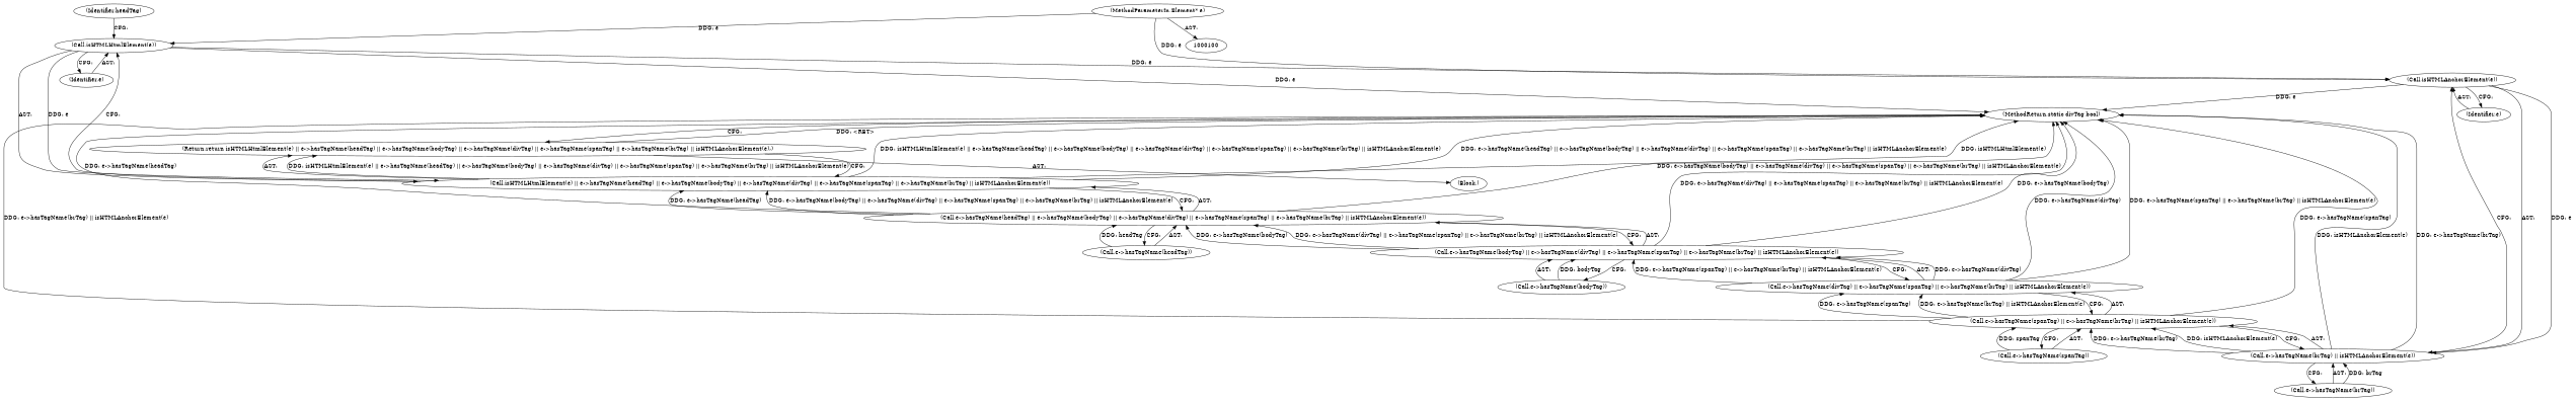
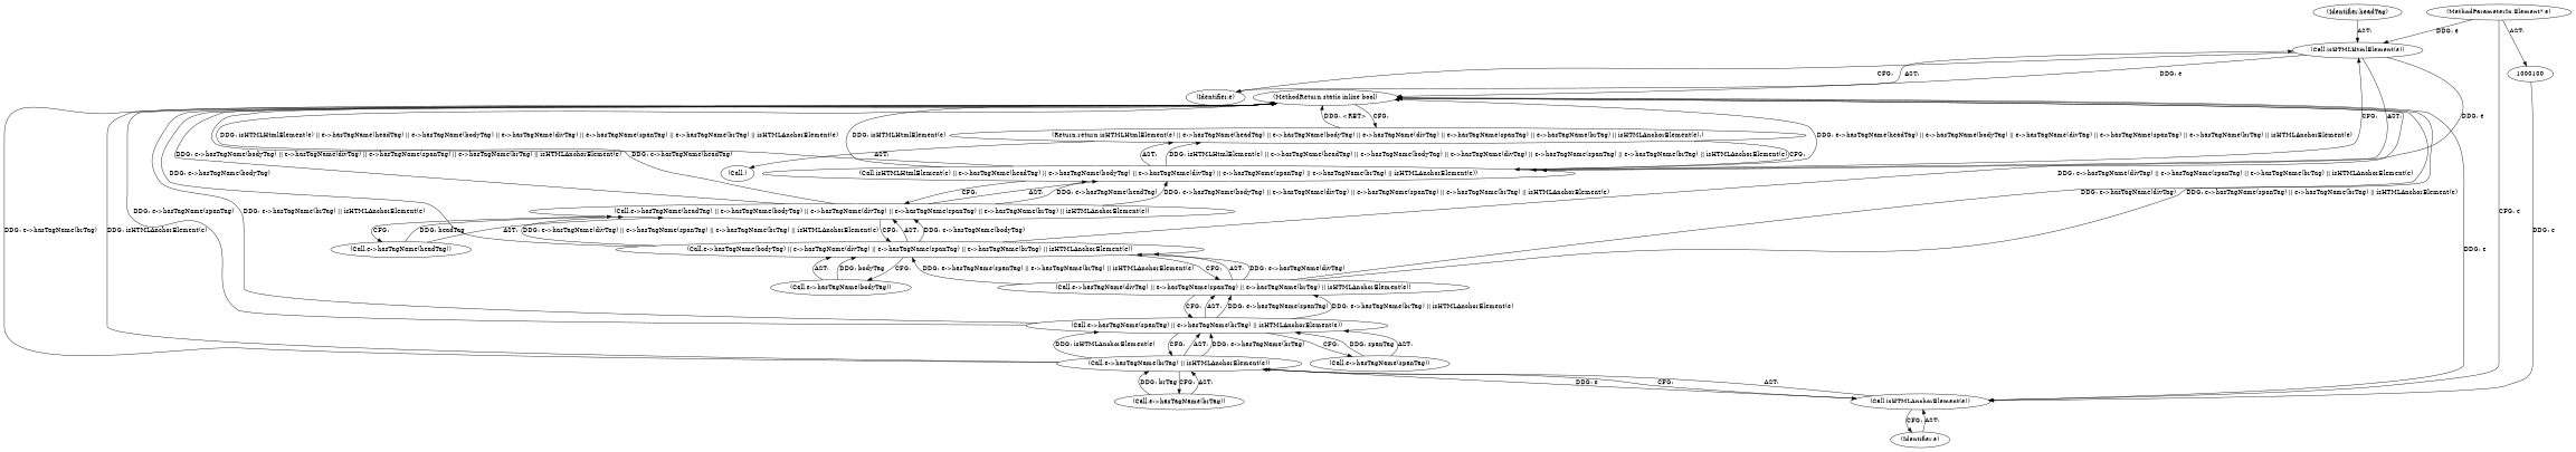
  digraph {
    n1 [label="(MethodParameterIn,Element* e)"]
    n2 [label="(Call,isHTMLHtmlElement(e))"]
    n3 [label="(Call,isHTMLAnchorElement(e))"]
    1000100
-   n5 [label="(MethodReturn,static divTag bool)"]
+   n5 [label="(MethodReturn,static inline bool)"]
    n6 [label="(Call,isHTMLHtmlElement(e) || e->hasTagName(headTag) || e->hasTagName(bodyTag) || e->hasTagName(divTag) || e->hasTagName(spanTag) || e->hasTagName(brTag) || isHTMLAnchorElement(e))"]
    n7 [label="(Identifier,e)"]
    n8 [label="(Call,e->hasTagName(brTag) || isHTMLAnchorElement(e))"]
    n9 [label="(Identifier,e)"]
    n10 [label="(Return,return isHTMLHtmlElement(e) || e->hasTagName(headTag) || e->hasTagName(bodyTag) || e->hasTagName(divTag) || e->hasTagName(spanTag) || e->hasTagName(brTag) || isHTMLAnchorElement(e);)"]
    n11 [label="(Call,e->hasTagName(headTag) || e->hasTagName(bodyTag) || e->hasTagName(divTag) || e->hasTagName(spanTag) || e->hasTagName(brTag) || isHTMLAnchorElement(e))"]
-   n12 [label="(Block,)"]
+   n12 [label="(Call,)"]
    n13 [label="(Call,e->hasTagName(bodyTag) || e->hasTagName(divTag) || e->hasTagName(spanTag) || e->hasTagName(brTag) || isHTMLAnchorElement(e))"]
    n14 [label="(Call,e->hasTagName(headTag))"]
    n15 [label="(Call,e->hasTagName(spanTag) || e->hasTagName(brTag) || isHTMLAnchorElement(e))"]
    n16 [label="(Call,e->hasTagName(brTag))"]
    n17 [label="(Call,e->hasTagName(divTag) || e->hasTagName(spanTag) || e->hasTagName(brTag) || isHTMLAnchorElement(e))"]
    n18 [label="(Call,e->hasTagName(spanTag))"]
    n19 [label="(Call,e->hasTagName(bodyTag))"]
    n20 [label="(Identifier,headTag)"]
    n1 -> n2 [label="DDG: e"]
-   n1 -> n3 [label="DDG: e"]
+   n1 -> n3 [label="CFG: e"]
    n1 -> 1000100 [label="AST: "]
-   n2 -> n3 [label="DDG: e"]
+   1000100 -> n3 [label="DDG: e"]
    n2 -> n5 [label="DDG: e"]
    n2 -> n6 [label="AST: "]
    n2 -> n6 [label="DDG: e"]
    n2 -> n7 [label="CFG: "]
    n3 -> n5 [label="DDG: e"]
    n3 -> n8 [label="AST: "]
    n3 -> n8 [label="DDG: e"]
    n3 -> n9 [label="CFG: "]
    n5 -> n10 [label="CFG: "]
    n6 -> n2 [label="CFG: "]
    n6 -> n5 [label="DDG: e->hasTagName(headTag) || e->hasTagName(bodyTag) || e->hasTagName(divTag) || e->hasTagName(spanTag) || e->hasTagName(brTag) || isHTMLAnchorElement(e)"]
    n6 -> n5 [label="DDG: isHTMLHtmlElement(e) || e->hasTagName(headTag) || e->hasTagName(bodyTag) || e->hasTagName(divTag) || e->hasTagName(spanTag) || e->hasTagName(brTag) || isHTMLAnchorElement(e)"]
    n6 -> n5 [label="DDG: isHTMLHtmlElement(e)"]
    n6 -> n10 [label="AST: "]
    n6 -> n10 [label="DDG: isHTMLHtmlElement(e) || e->hasTagName(headTag) || e->hasTagName(bodyTag) || e->hasTagName(divTag) || e->hasTagName(spanTag) || e->hasTagName(brTag) || isHTMLAnchorElement(e)"]
    n6 -> n11 [label="CFG: "]
    n7 -> n2 [label="AST: "]
    n8 -> n3 [label="CFG: "]
    n8 -> n5 [label="DDG: isHTMLAnchorElement(e)"]
    n8 -> n5 [label="DDG: e->hasTagName(brTag)"]
    n8 -> n15 [label="AST: "]
    n8 -> n15 [label="DDG: e->hasTagName(brTag)"]
    n8 -> n15 [label="DDG: isHTMLAnchorElement(e)"]
    n8 -> n16 [label="CFG: "]
    n9 -> n3 [label="AST: "]
    n10 -> n5 [label="DDG: <RET>"]
    n10 -> n6 [label="CFG: "]
    n10 -> n12 [label="AST: "]
    n11 -> n5 [label="DDG: e->hasTagName(headTag)"]
    n11 -> n5 [label="DDG: e->hasTagName(bodyTag) || e->hasTagName(divTag) || e->hasTagName(spanTag) || e->hasTagName(brTag) || isHTMLAnchorElement(e)"]
    n11 -> n6 [label="AST: "]
    n11 -> n6 [label="DDG: e->hasTagName(headTag)"]
    n11 -> n6 [label="DDG: e->hasTagName(bodyTag) || e->hasTagName(divTag) || e->hasTagName(spanTag) || e->hasTagName(brTag) || isHTMLAnchorElement(e)"]
    n11 -> n13 [label="CFG: "]
    n11 -> n14 [label="CFG: "]
    n13 -> n5 [label="DDG: e->hasTagName(divTag) || e->hasTagName(spanTag) || e->hasTagName(brTag) || isHTMLAnchorElement(e)"]
    n13 -> n5 [label="DDG: e->hasTagName(bodyTag)"]
    n13 -> n11 [label="AST: "]
    n13 -> n11 [label="DDG: e->hasTagName(bodyTag)"]
    n13 -> n11 [label="DDG: e->hasTagName(divTag) || e->hasTagName(spanTag) || e->hasTagName(brTag) || isHTMLAnchorElement(e)"]
    n13 -> n17 [label="CFG: "]
    n13 -> n19 [label="CFG: "]
    n14 -> n11 [label="AST: "]
    n14 -> n11 [label="DDG: headTag"]
    n15 -> n5 [label="DDG: e->hasTagName(spanTag)"]
    n15 -> n5 [label="DDG: e->hasTagName(brTag) || isHTMLAnchorElement(e)"]
    n15 -> n8 [label="CFG: "]
    n15 -> n17 [label="AST: "]
    n15 -> n17 [label="DDG: e->hasTagName(spanTag)"]
    n15 -> n17 [label="DDG: e->hasTagName(brTag) || isHTMLAnchorElement(e)"]
    n15 -> n18 [label="CFG: "]
    n16 -> n8 [label="AST: "]
    n16 -> n8 [label="DDG: brTag"]
    n17 -> n5 [label="DDG: e->hasTagName(divTag)"]
    n17 -> n5 [label="DDG: e->hasTagName(spanTag) || e->hasTagName(brTag) || isHTMLAnchorElement(e)"]
    n17 -> n13 [label="AST: "]
    n17 -> n13 [label="DDG: e->hasTagName(divTag)"]
    n17 -> n13 [label="DDG: e->hasTagName(spanTag) || e->hasTagName(brTag) || isHTMLAnchorElement(e)"]
    n17 -> n15 [label="CFG: "]
    n18 -> n15 [label="AST: "]
    n18 -> n15 [label="DDG: spanTag"]
    n19 -> n13 [label="AST: "]
    n19 -> n13 [label="DDG: bodyTag"]
-   n20 -> n2 [label="CFG: "]
+   n20 -> n2 [label="AST: "]
  }
